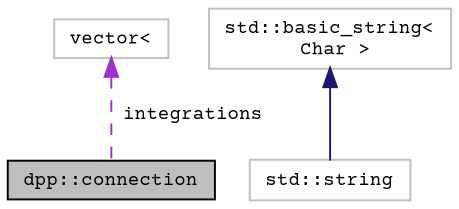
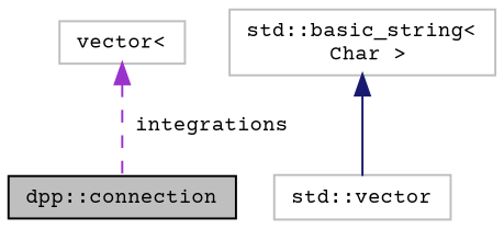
  digraph {
    fontname="Courier Prime"
    node [color=grey75 fontname="Courier Prime" fontsize=10 shape=record]
    edge [dir=back fontname="Courier Prime" fontsize=10 labelfontname=Helvetica labelfontsize=10]
    n1 [color=black fillcolor=grey75 fontcolor=black height=0.2 label="dpp::connection" style=filled width=0.4]
-   n2 [height=0.2 label="std::string" width=0.4]
+   n2 [height=0.2 label="std::vector" width=0.4]
    n3 [height=0.2 label="std::basic_string\<\l Char \>" width=0.4]
    n4 [height=0.2 label="vector\<" width=0.4]
    n3 -> n2 [color=midnightblue style=solid]
    n4 -> n1 [color=darkorchid3 label=" integrations" style=dashed]
  }
